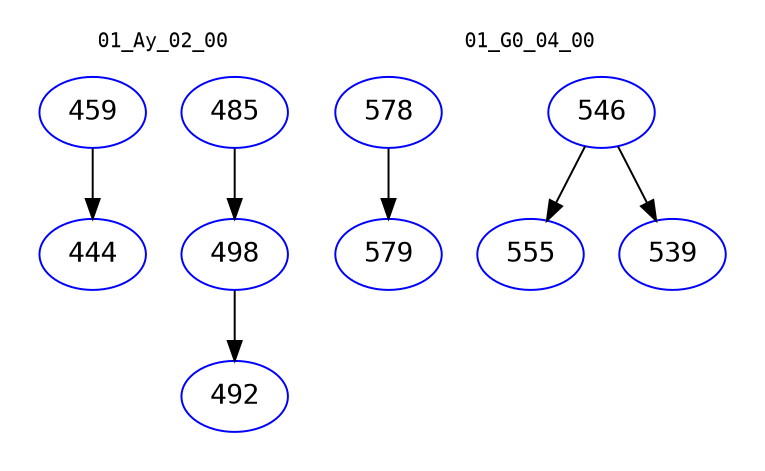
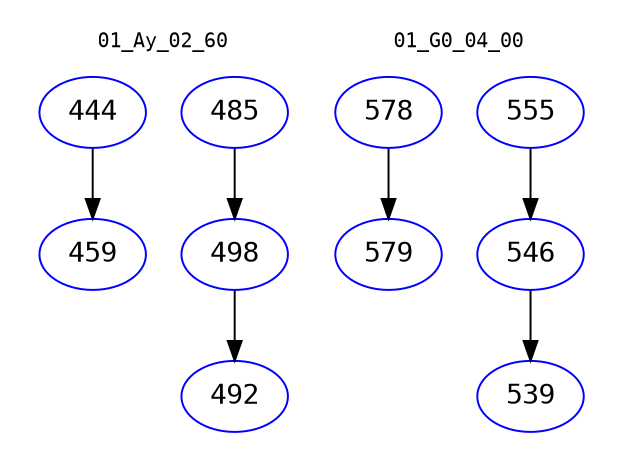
  digraph {
    fontname="DejaVu Sans Mono"
    node [color=blue fontname="DejaVu Sans Mono"]
    edge [color=black fontname="DejaVu Sans Mono"]
    n1 [label=485]
    n2 [label=459]
    n3 [label=498]
    n4 [label=444]
    n5 [label=492]
    n6 [label=555]
    n7 [label=546]
    n8 [label=578]
    n9 [label=539]
    n10 [label=579]
    subgraph cluster_1 {
      color=white
      fontsize=10
-     label="01_Ay_02_00"
+     label="01_Ay_02_60"
      n1
      n2
      n3
      n4
      n5
    }
    subgraph cluster_2 {
      color=white
      fontsize=10
      label="01_G0_04_00"
      n6
      n7
      n8
      n9
      n10
    }
    n1 -> n3
-   n2 -> n4
+   n4 -> n2
    n3 -> n5
-   n7 -> n6
+   n6 -> n7
    n7 -> n9
    n8 -> n10
  }
